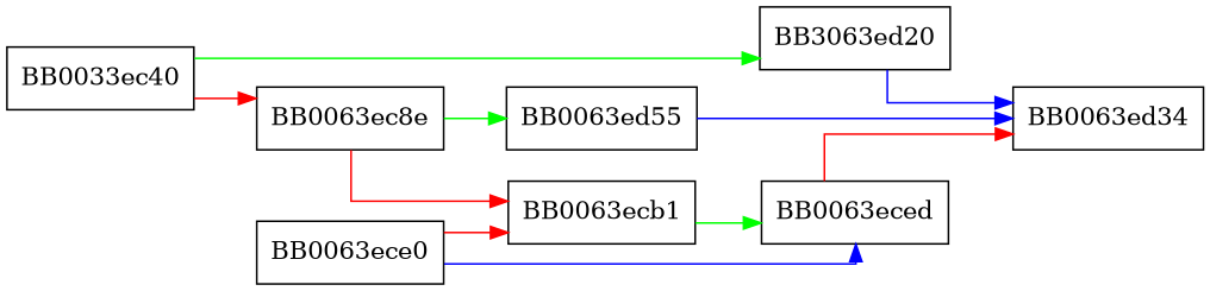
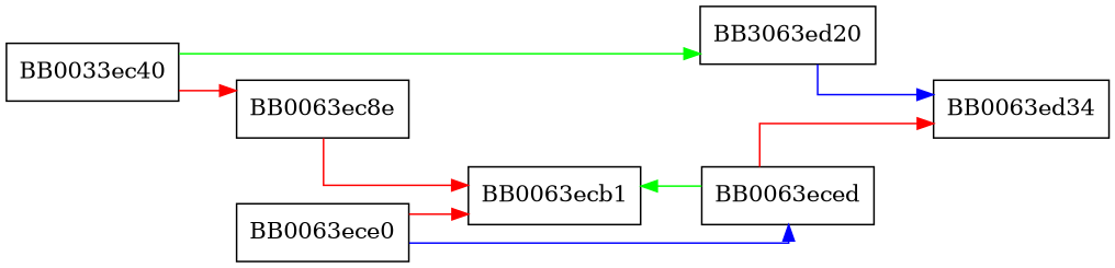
  digraph {
    rankdir=LR
    splines=ortho
    node [shape=box]
    edge [color=red]
    n1 [label=BB0033ec40]
    n2 [label=BB3063ed20]
    BB0063ec8e
    n4 [label=BB0063ed34]
-   BB0063ed55
    BB0063ecb1
    BB0063eced
    BB0063ece0
    n1 -> n2 [color=green]
    n1 -> BB0063ec8e
    n2 -> n4 [color=blue]
-   BB0063ec8e -> BB0063ed55 [color=green]
    BB0063ec8e -> BB0063ecb1
-   BB0063ed55 -> n4 [color=blue]
-   BB0063ecb1 -> BB0063eced [color=green]
+   BB0063eced -> BB0063ecb1 [color=green]
    BB0063eced -> n4
    BB0063ece0 -> BB0063ecb1
    BB0063ece0 -> BB0063eced [color=blue]
  }
